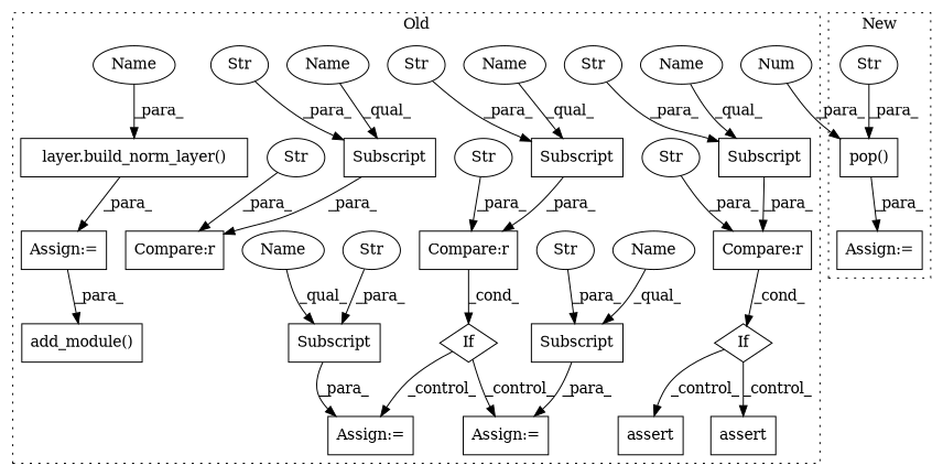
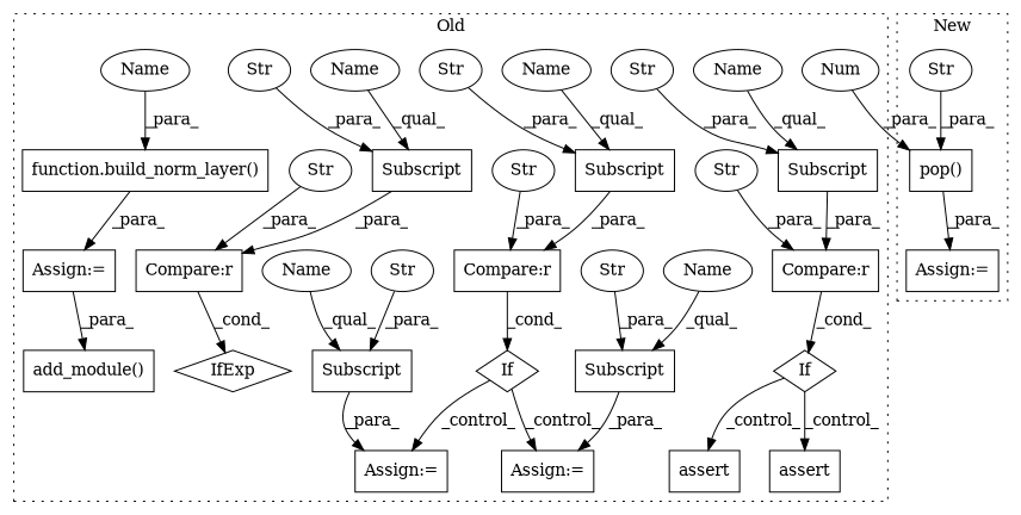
  digraph {
    node [a=66 l=9 s=8494 shape=box]
    n1 [a=96 l="3,14" label=If s="8491,8519" shape=diamond]
    n2 [a=40 l=25 label="Compare:r"]
    n3 [a=68 l=3 label="Assign:=" s=8545]
    n4 [a=63 l="20,0" label=Subscript s="8548,0"]
    n5 [a=63 l="17,0" label=Subscript s="8494,0"]
    n6 [label=Str s=8558 shape=ellipse]
    n7 [l=6 label=Str s=8504 shape=ellipse]
    n8 [a=63 l="17,0" label=Subscript s="8300,0"]
    n9 [l=4 label=Str s=8515 shape=ellipse]
    n10 [a=63 l="17,0" label=Subscript s="8990,0"]
    n11 [a=40 l=25 label="Compare:r" s=8300]
    n12 [a=96 l="3,14" label=If s="8297,8325" shape=diamond]
    n13 [l=4 label=Str s=8321 shape=ellipse]
    n14 [l=6 label=Str s=8310 shape=ellipse]
    n15 [a=40 l=25 label="Compare:r" s=8990]
    n16 [l=4 label=Str s=9011 shape=ellipse]
    n17 [a=63 l="22,0" label=Subscript s="8598,0"]
    n18 [l=6 label=Str s=9000 shape=ellipse]
    n19 [l=11 label=Str s=8608 shape=ellipse]
+   n20 [a=51 l="4,6" label=IfExp s="8986,9015" shape=diamond]
    n21 [a=65 l=7 label=assert s=8339]
-   n22 [a=75 l="17,1" label="layer.build_norm_layer()" s="8919,8949"]
+   n22 [a=75 l="17,1" label="function.build_norm_layer()" s="8919,8949"]
    n23 [a=65 l=7 label=assert s=8398]
    n24 [a=76 l=2 label=Num s=8947 shape=ellipse]
    n25 [a=68 l=3 label="Assign:=" s=8595]
    n26 [a=75 l="16,1" label="add_module()" s="9035,9081"]
    n27 [a=68 l=3 label="Assign:=" s=8916]
    n28 [a=87 label=Name s=8990 shape=ellipse]
    n29 [a=87 label=Name s=8300 shape=ellipse]
    n30 [a=87 label=Name s=8598 shape=ellipse]
    n31 [a=87 label=Name s=8936 shape=ellipse]
    n32 [a=87 label=Name s=8548 shape=ellipse]
    n33 [a=87 label=Name shape=ellipse]
    n34 [a=75 l="14,1" label="pop()" s="8646,8666"]
    n35 [a=68 l=3 label="Assign:=" s=8643]
    n36 [l=6 label=Str s=8660 shape=ellipse]
    subgraph cluster_1 {
      label=Old
      style=dotted
      n1
      n2
      n3
      n4
      n5
      n6
      n7
      n8
      n9
      n10
      n11
      n12
      n13
      n14
      n15
      n16
      n17
      n18
      n19
+     n20
      n21
      n22
      n23
      n24
      n25
      n26
      n27
      n28
      n29
      n30
      n31
      n32
      n33
    }
    subgraph cluster_2 {
      label=New
      style=dotted
      n34
      n35
      n36
    }
    n1 -> n3 [label=_control_]
    n1 -> n25 [label=_control_]
    n2 -> n1 [label=_cond_]
    n4 -> n3 [label=_para_]
    n5 -> n2 [label=_para_]
    n6 -> n4 [label=_para_]
    n7 -> n5 [label=_para_]
    n8 -> n11 [label=_para_]
    n9 -> n2 [label=_para_]
    n10 -> n15 [label=_para_]
    n11 -> n12 [label=_cond_]
    n12 -> n21 [label=_control_]
    n12 -> n23 [label=_control_]
    n13 -> n11 [label=_para_]
    n14 -> n8 [label=_para_]
+   n15 -> n20 [label=_cond_]
    n16 -> n15 [label=_para_]
    n17 -> n25 [label=_para_]
    n18 -> n10 [label=_para_]
    n19 -> n17 [label=_para_]
    n22 -> n27 [label=_para_]
    n24 -> n34 [label=_para_]
    n27 -> n26 [label=_para_]
    n28 -> n10 [label=_qual_]
    n29 -> n8 [label=_qual_]
    n30 -> n17 [label=_qual_]
    n31 -> n22 [label=_para_]
    n32 -> n4 [label=_qual_]
    n33 -> n5 [label=_qual_]
    n34 -> n35 [label=_para_]
    n36 -> n34 [label=_para_]
  }
